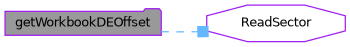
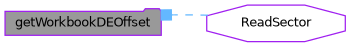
  digraph {
    rankdir=LR
    node [color=purple fontname=Helvetica fontsize=10 style=filled]
    n1 [fillcolor=grey60 fontcolor=black height=0.2 label=getWorkbookDEOffset shape=folder width=0.4]
    n2 [fillcolor=white height=0.2 label=ReadSector shape=octagon width=0.4]
-   n1 -> n2 [color=steelblue1 fontname=Helvetica fontsize=10 labelfontname=Helvetica labelfontsize=10 style=dashed arrowhead=box]
+   n2 -> n1 [color=steelblue1 fontname=Helvetica fontsize=10 labelfontname=Helvetica labelfontsize=10 style=dashed arrowhead=box]
  }
